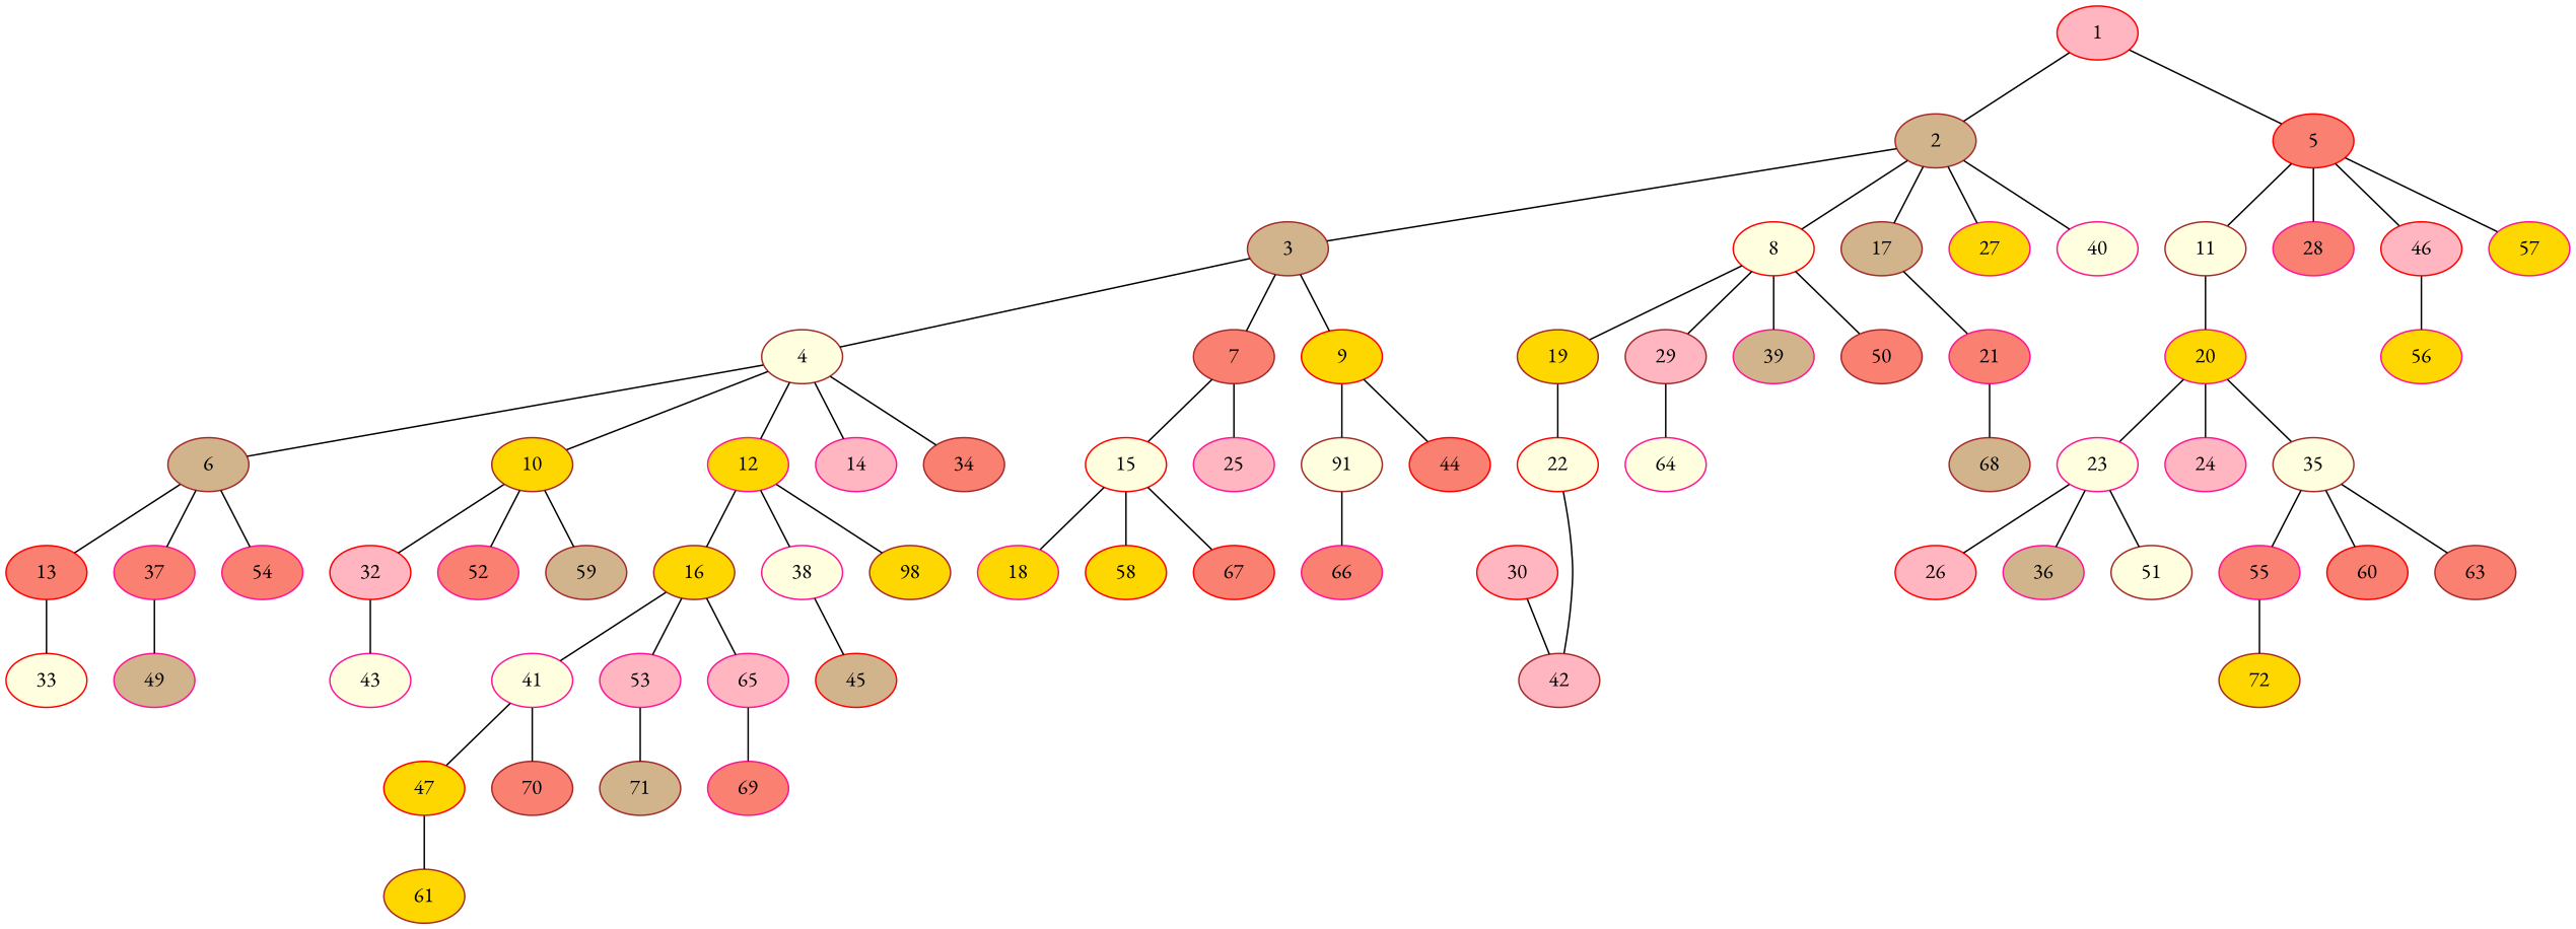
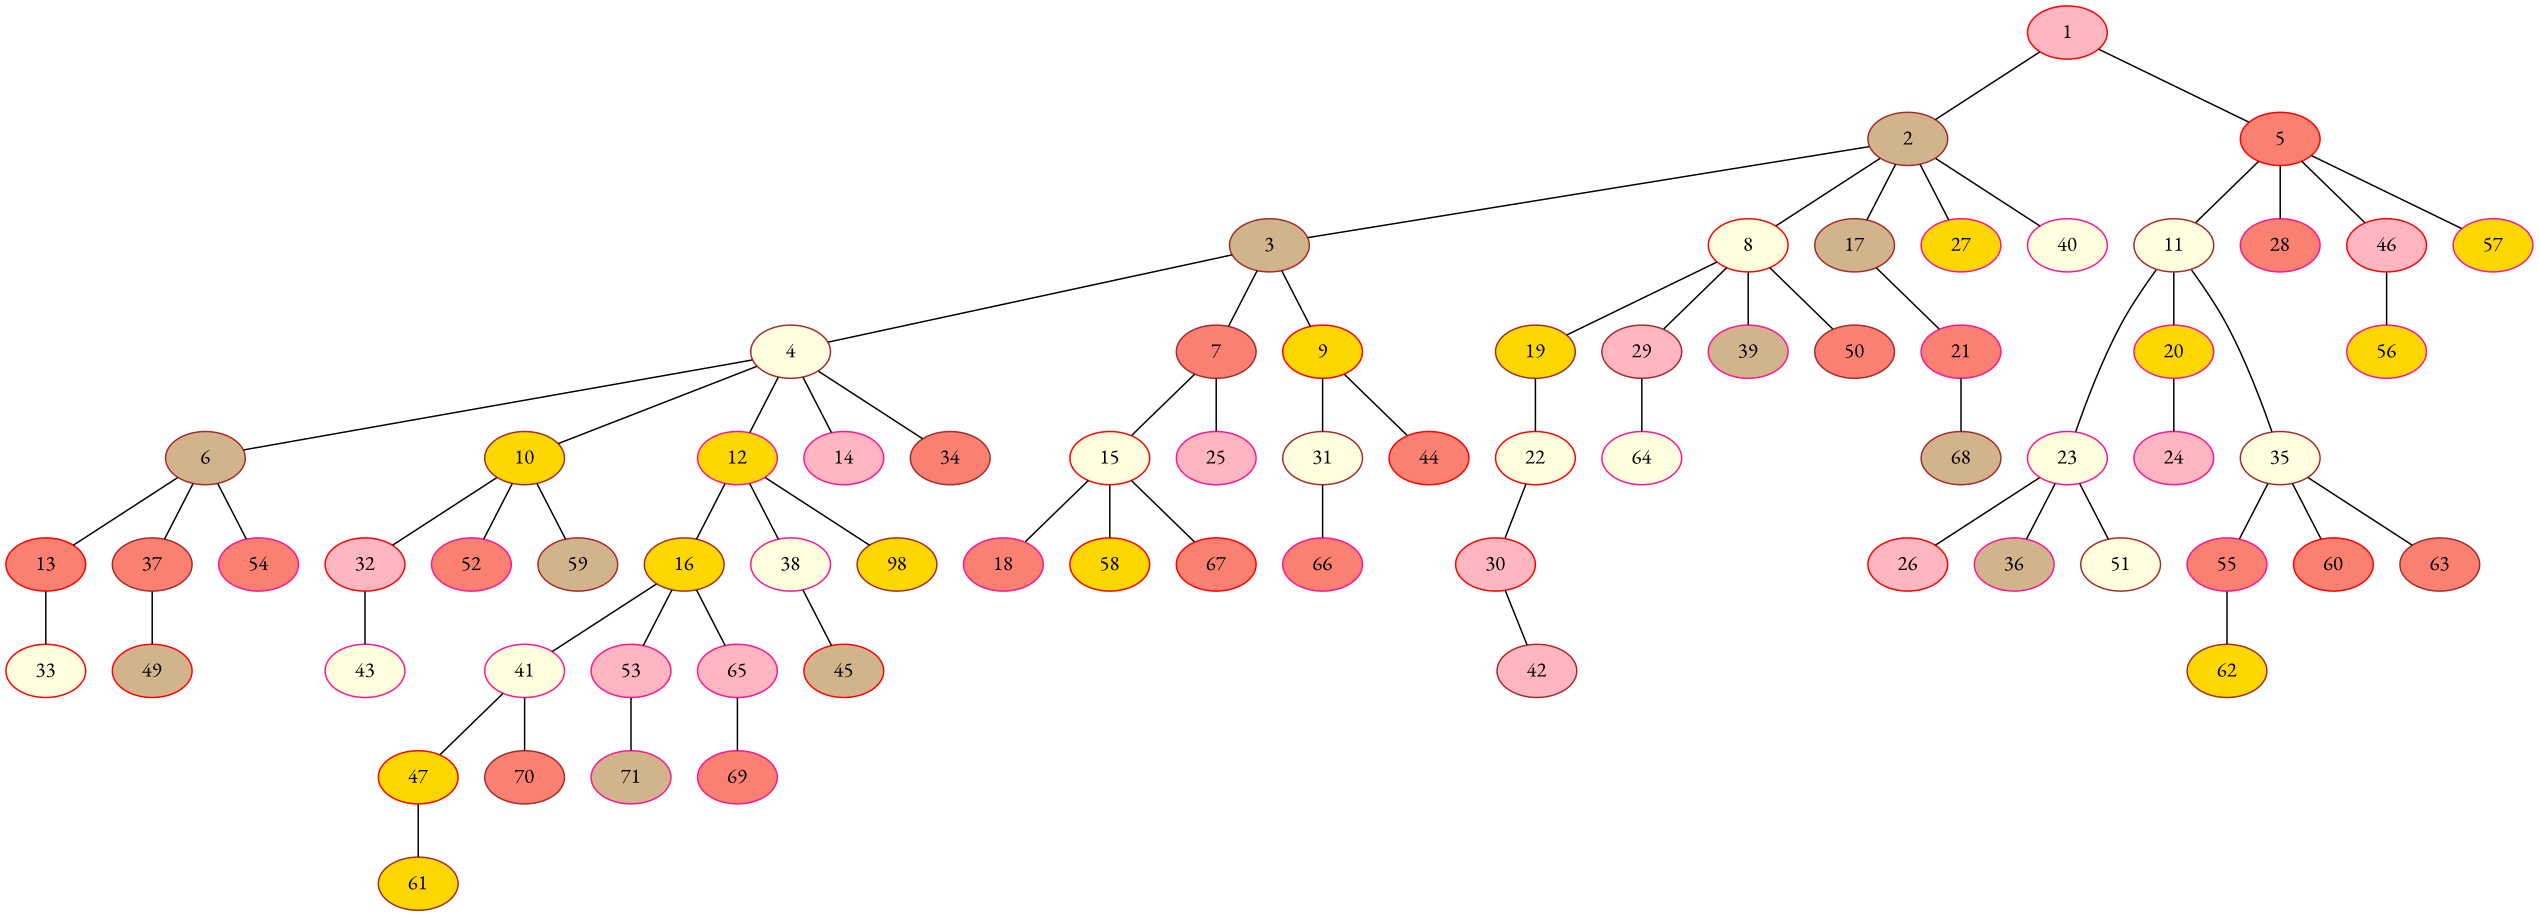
  graph {
    fontname="EB Garamond"
    node [color=deeppink fillcolor=salmon fontname="EB Garamond" style=filled]
    edge [fontname="EB Garamond"]
    1 [color=red fillcolor=lightpink]
    2 [color=brown fillcolor=tan]
    5 [color=red]
    3 [color=brown fillcolor=tan]
    8 [color=red fillcolor=lightyellow]
    17 [color=brown fillcolor=tan]
    27 [fillcolor=gold]
    40 [fillcolor=lightyellow]
    11 [color=brown fillcolor=lightyellow]
    28
    46 [color=red fillcolor=lightpink]
    57 [fillcolor=gold]
    4 [color=brown fillcolor=lightyellow]
    7 [color=brown]
    9 [color=red fillcolor=gold]
    19 [color=brown fillcolor=gold]
    29 [color=brown fillcolor=lightpink]
    39 [fillcolor=tan]
    50 [color=brown]
    21
    6 [color=brown fillcolor=tan]
    10 [color=brown fillcolor=gold]
    12 [fillcolor=gold]
    14 [fillcolor=lightpink]
    34 [color=brown]
    15 [color=red fillcolor=lightyellow]
    25 [fillcolor=lightpink]
-   31 [color=brown fillcolor=lightyellow label=91]
+   31 [color=brown fillcolor=lightyellow]
    44 [color=red]
    13 [color=red]
-   37
+   37 [color=brown]
    54
    32 [color=red fillcolor=lightpink]
    52
    59 [color=brown fillcolor=tan]
    16 [color=brown fillcolor=gold]
    38 [fillcolor=lightyellow]
    n38 [color=brown fillcolor=gold label=98]
    20 [fillcolor=gold]
    56 [fillcolor=gold]
    33 [color=red fillcolor=lightyellow]
-   49 [fillcolor=tan]
-   18 [fillcolor=gold]
+   49 [color=red fillcolor=tan]
+   18
    58 [color=red fillcolor=gold]
    67 [color=red]
    22 [color=red fillcolor=lightyellow]
    64 [fillcolor=lightyellow]
    66
    43 [fillcolor=lightyellow]
    23 [fillcolor=lightyellow]
    24 [fillcolor=lightpink]
    35 [color=brown fillcolor=lightyellow]
    41 [fillcolor=lightyellow]
    53 [fillcolor=lightpink]
    65 [fillcolor=lightpink]
    45 [color=red fillcolor=tan]
    47 [color=red fillcolor=gold]
    70 [color=brown]
-   71 [color=brown fillcolor=tan]
+   71 [fillcolor=tan]
    69
    68 [color=brown fillcolor=tan]
    30 [color=red fillcolor=lightpink]
    26 [color=red fillcolor=lightpink]
    36 [fillcolor=tan]
    51 [color=brown fillcolor=lightyellow]
    55
    60 [color=red]
    63 [color=brown]
    42 [color=brown fillcolor=lightpink]
-   62 [color=brown fillcolor=gold label=72]
+   62 [color=brown fillcolor=gold]
    61 [color=brown fillcolor=gold]
    1 -- 2
    1 -- 5
    2 -- 3
    2 -- 8
    2 -- 17
    2 -- 27
    2 -- 40
    5 -- 11
    5 -- 28
    5 -- 46
    5 -- 57
    3 -- 4
    3 -- 7
    3 -- 9
    8 -- 19
    8 -- 29
    8 -- 39
    8 -- 50
    17 -- 21
    11 -- 20
    46 -- 56
    4 -- 6
    4 -- 10
    4 -- 12
    4 -- 14
    4 -- 34
    7 -- 15
    7 -- 25
    9 -- 31
    9 -- 44
    19 -- 22
    29 -- 64
    21 -- 68
    6 -- 13
    6 -- 37
    6 -- 54
    10 -- 32
    10 -- 52
    10 -- 59
    12 -- 16
    12 -- 38
    12 -- n38
    15 -- 18
    15 -- 58
    15 -- 67
    31 -- 66
    13 -- 33
    37 -- 49
    32 -- 43
    16 -- 41
    16 -- 53
    16 -- 65
    38 -- 45
-   20 -- 23
+   11 -- 23
    20 -- 24
-   20 -- 35
-   22 -- 42
+   11 -- 35
+   22 -- 30
    23 -- 26
    23 -- 36
    23 -- 51
    35 -- 55
    35 -- 60
    35 -- 63
    41 -- 47
    41 -- 70
    53 -- 71
    65 -- 69
    47 -- 61
    30 -- 42
    55 -- 62
  }
